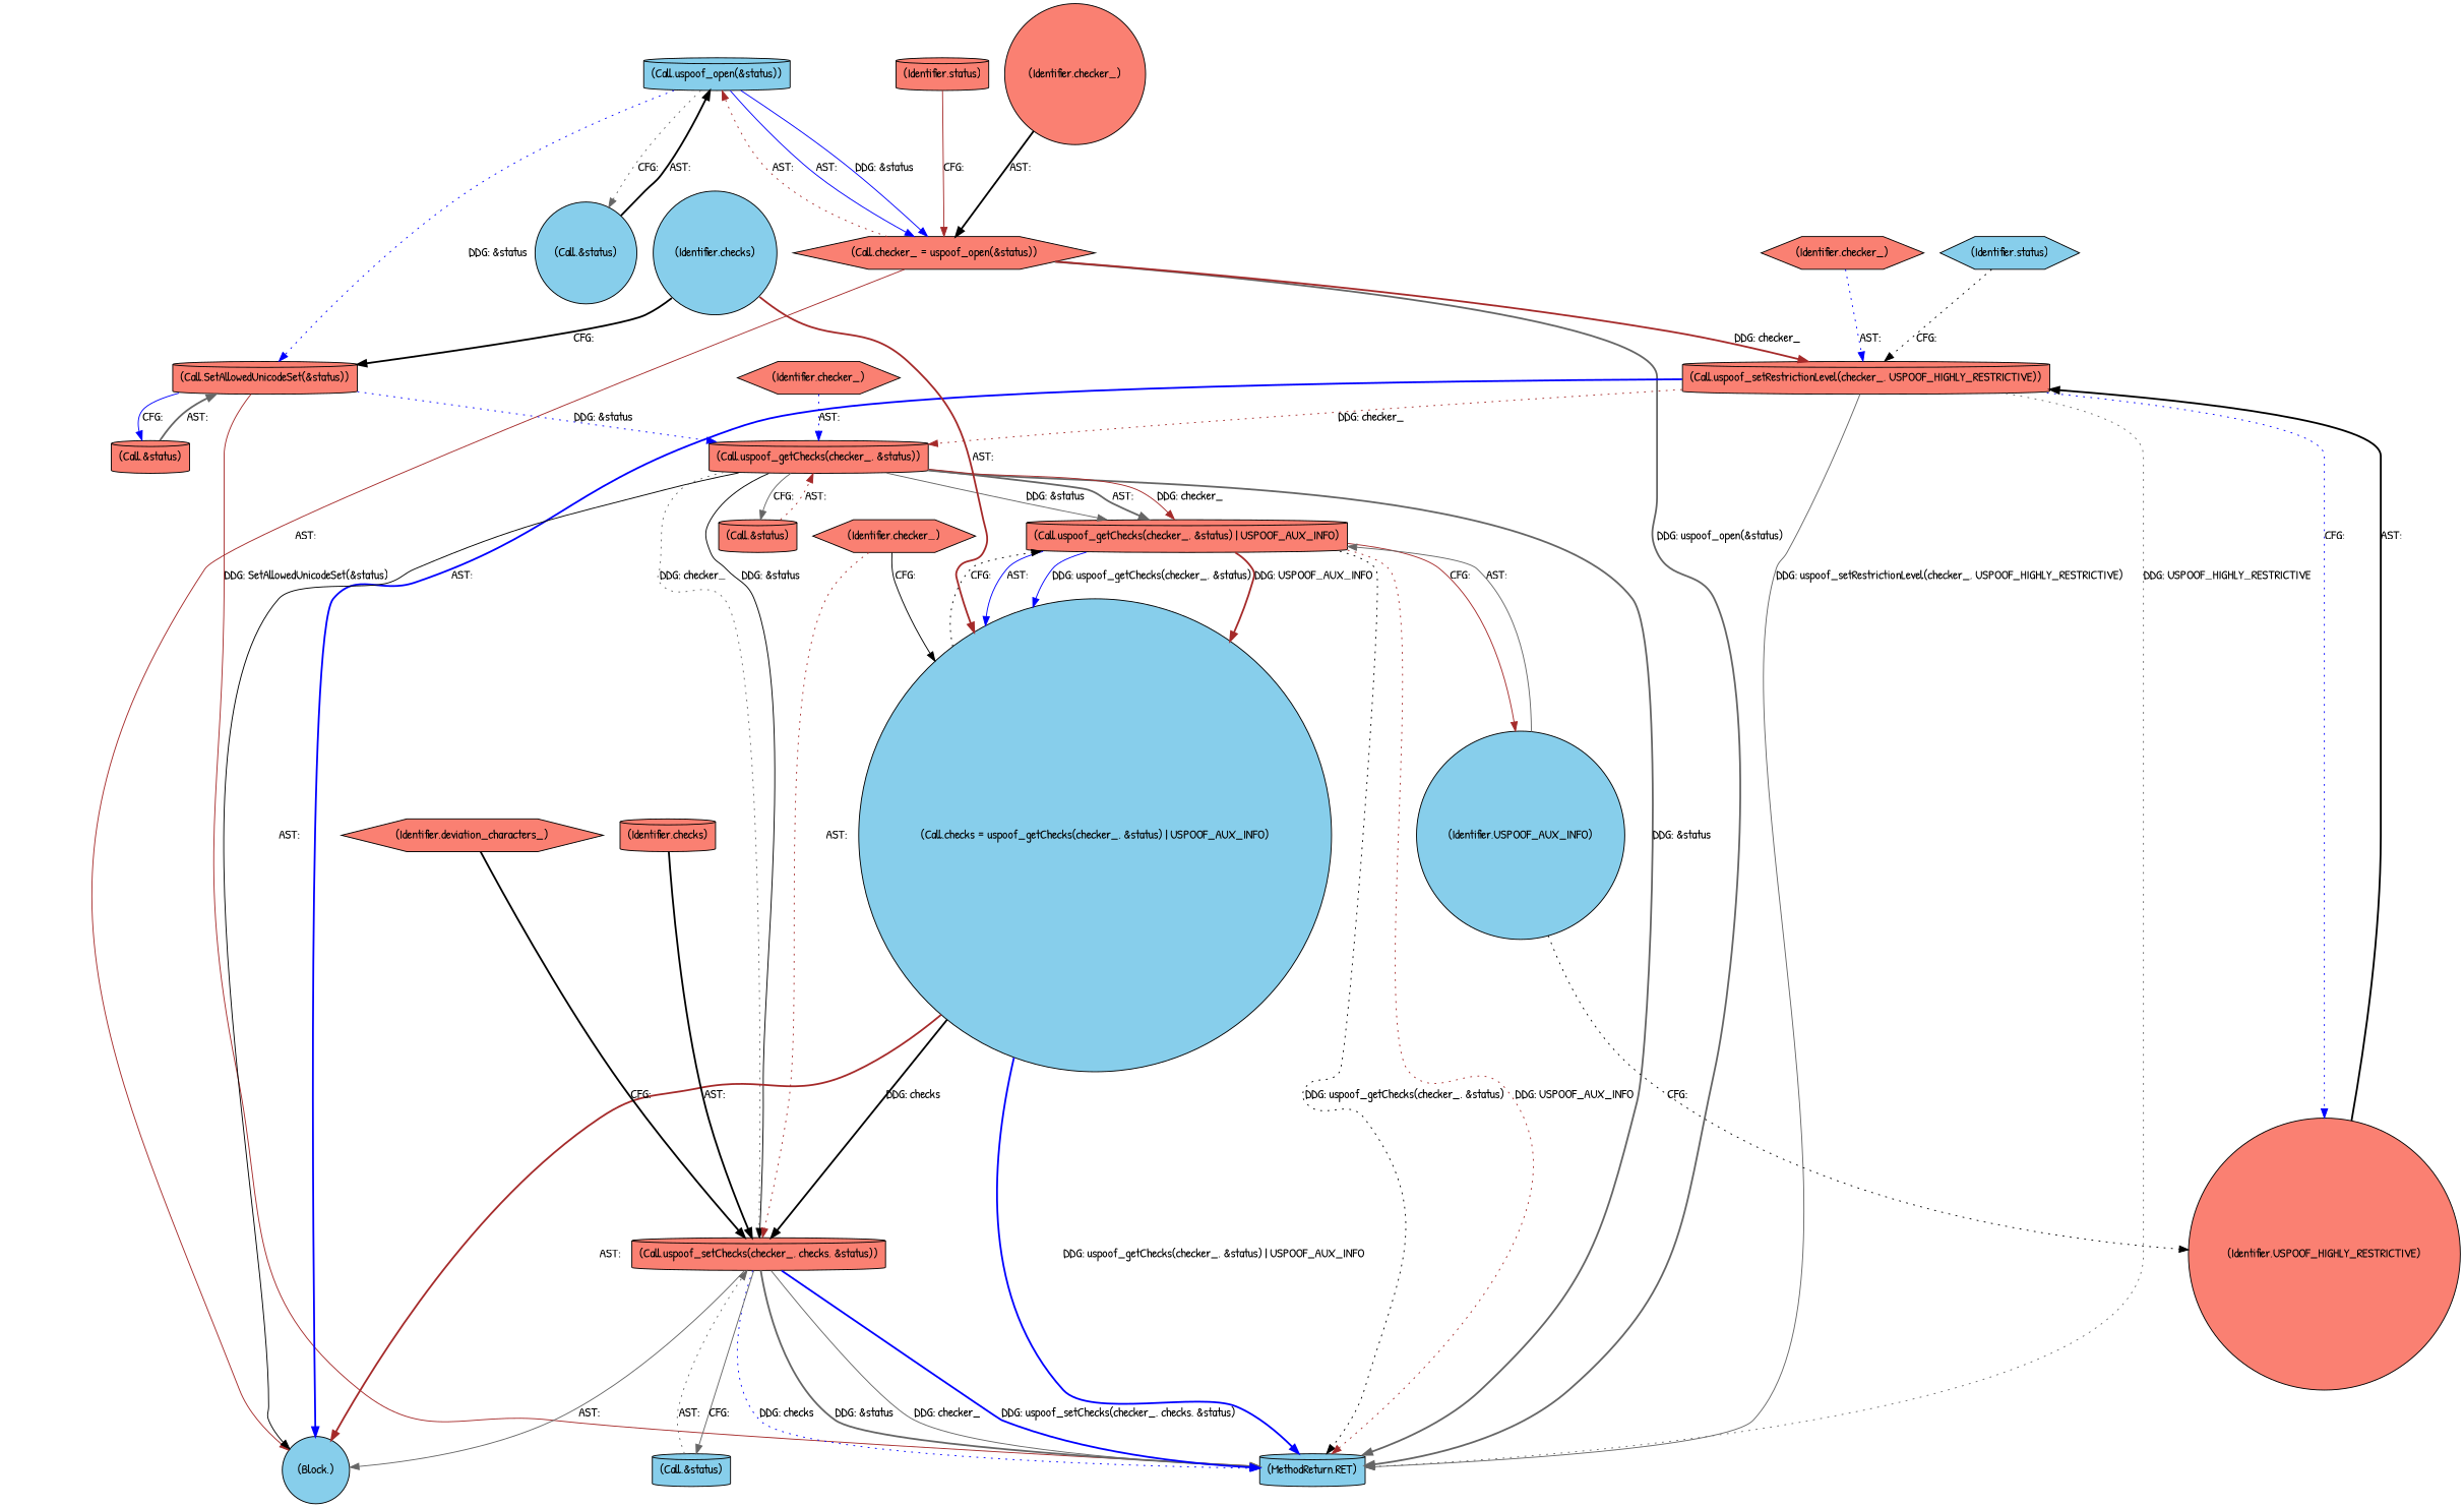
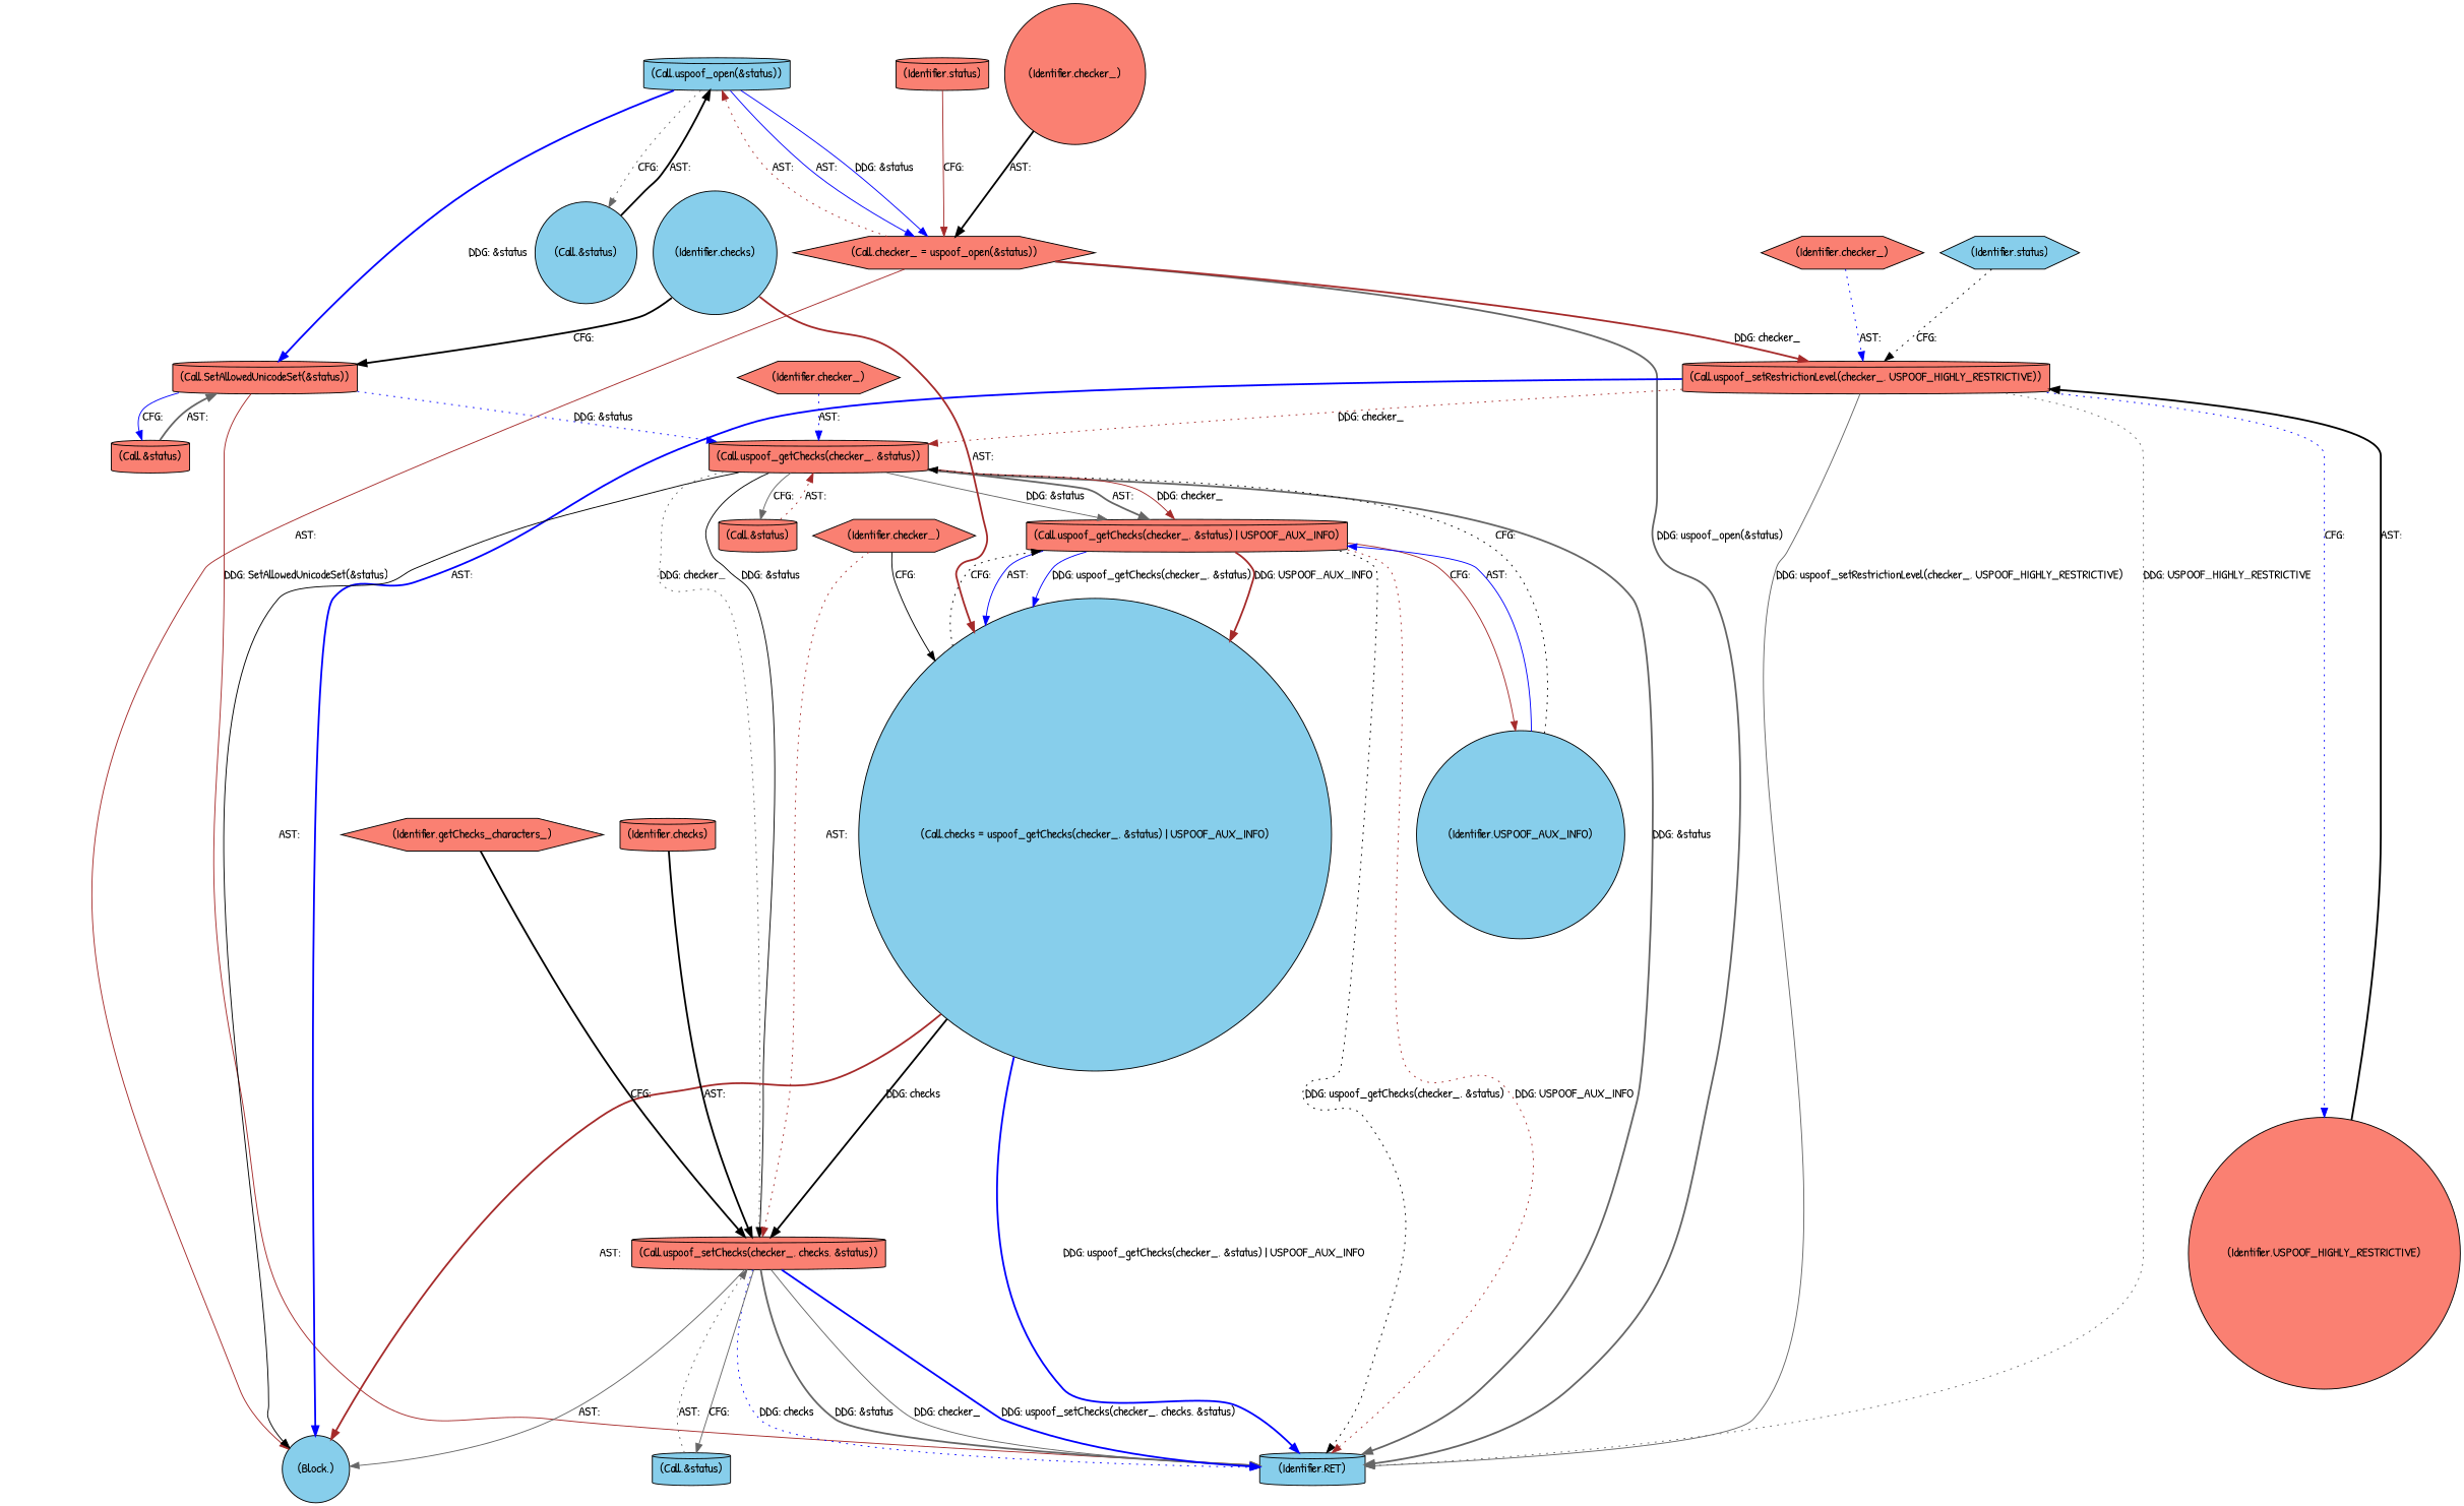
  digraph {
    fontname="Patrick Hand"
    node [fillcolor=salmon fontname="Patrick Hand" shape=cylinder style=filled]
    edge [color=gray40 fontname="Patrick Hand" style=solid]
    n1 [fillcolor=skyblue label="(Call,uspoof_open(&status))"]
    n2 [label="(Call,checker_ = uspoof_open(&status))" shape=hexagon]
    n3 [label="(Call,SetAllowedUnicodeSet(&status))"]
    n4 [fillcolor=skyblue label="(Call,&status)" shape=circle]
-   n5 [fillcolor=skyblue label="(MethodReturn,RET)"]
+   n5 [fillcolor=skyblue label="(Identifier,RET)"]
    n6 [label="(Call,uspoof_setRestrictionLevel(checker_, USPOOF_HIGHLY_RESTRICTIVE))"]
    n7 [fillcolor=skyblue label="(Block,)" shape=circle]
    n8 [label="(Call,uspoof_getChecks(checker_, &status))"]
    n9 [label="(Call,&status)"]
    n10 [label="(Identifier,USPOOF_HIGHLY_RESTRICTIVE)" shape=circle]
    n11 [label="(Call,uspoof_getChecks(checker_, &status) | USPOOF_AUX_INFO)"]
    n12 [label="(Call,uspoof_setChecks(checker_, checks, &status))"]
    n13 [label="(Call,&status)"]
    n14 [fillcolor=skyblue label="(Call,checks = uspoof_getChecks(checker_, &status) | USPOOF_AUX_INFO)" shape=circle]
    n15 [fillcolor=skyblue label="(Identifier,USPOOF_AUX_INFO)" shape=circle]
    n16 [fillcolor=skyblue label="(Call,&status)"]
    n17 [label="(Identifier,checker_)" shape=hexagon]
    n18 [label="(Identifier,status)"]
    n19 [fillcolor=skyblue label="(Identifier,status)" shape=hexagon]
    n20 [fillcolor=skyblue label="(Identifier,checks)" shape=circle]
-   n21 [label="(Identifier,deviation_characters_)" shape=hexagon]
+   n21 [label="(Identifier,getChecks_characters_)" shape=hexagon]
    n22 [label="(Identifier,checker_)" shape=hexagon]
    n23 [label="(Identifier,checker_)" shape=circle]
    n24 [label="(Identifier,checks)"]
    n25 [label="(Identifier,checker_)" shape=hexagon]
    n1 -> n2 [color=blue label="AST: "]
    n1 -> n2 [color=blue label="DDG: &status"]
-   n1 -> n3 [color=blue label="DDG: &status" style=dotted]
+   n1 -> n3 [color=blue label="DDG: &status" style=bold]
    n1 -> n4 [label="CFG: " style=dotted]
    n2 -> n1 [color=brown label="AST: " style=dotted]
    n2 -> n5 [label="DDG: uspoof_open(&status)" style=bold]
    n2 -> n6 [color=brown label="DDG: checker_" style=bold]
    n2 -> n7 [color=brown label="AST: "]
    n3 -> n5 [color=brown label="DDG: SetAllowedUnicodeSet(&status)"]
    n3 -> n8 [color=blue label="DDG: &status" style=dotted]
    n3 -> n9 [color=blue label="CFG: "]
    n4 -> n1 [color=black label="AST: " style=bold]
    n6 -> n5 [label="DDG: uspoof_setRestrictionLevel(checker_, USPOOF_HIGHLY_RESTRICTIVE)"]
    n6 -> n5 [label="DDG: USPOOF_HIGHLY_RESTRICTIVE" style=dotted]
    n6 -> n7 [color=blue label="AST: " style=bold]
    n6 -> n8 [color=brown label="DDG: checker_" style=dotted]
    n6 -> n10 [color=blue label="CFG: " style=dotted]
    n8 -> n5 [label="DDG: &status" style=bold]
    n8 -> n7 [color=black label="AST: "]
    n8 -> n11 [label="AST: " style=bold]
    n8 -> n11 [color=brown label="DDG: checker_"]
    n8 -> n11 [label="DDG: &status"]
    n8 -> n12 [label="DDG: checker_" style=dotted]
    n8 -> n12 [color=black label="DDG: &status"]
    n8 -> n13 [label="CFG: "]
    n9 -> n3 [label="AST: " style=bold]
    n10 -> n6 [color=black label="AST: " style=bold]
    n11 -> n5 [color=black label="DDG: uspoof_getChecks(checker_, &status)" style=dotted]
    n11 -> n5 [color=brown label="DDG: USPOOF_AUX_INFO" style=dotted]
    n11 -> n14 [color=blue label="AST: "]
    n11 -> n14 [color=blue label="DDG: uspoof_getChecks(checker_, &status)"]
    n11 -> n14 [color=brown label="DDG: USPOOF_AUX_INFO" style=bold]
    n11 -> n15 [color=brown label="CFG: "]
    n12 -> n5 [color=blue label="DDG: checks" style=dotted]
    n12 -> n5 [label="DDG: &status" style=bold]
    n12 -> n5 [label="DDG: checker_"]
    n12 -> n5 [color=blue label="DDG: uspoof_setChecks(checker_, checks, &status)" style=bold]
    n12 -> n7 [label="AST: "]
    n12 -> n16 [label="CFG: "]
    n13 -> n8 [color=brown label="AST: " style=dotted]
    n14 -> n5 [color=blue label="DDG: uspoof_getChecks(checker_, &status) | USPOOF_AUX_INFO" style=bold]
    n14 -> n7 [color=brown label="AST: " style=bold]
    n14 -> n11 [color=black label="CFG: " style=dotted]
    n14 -> n12 [color=black label="DDG: checks" style=bold]
-   n15 -> n10 [color=black label="CFG: " style=dotted]
-   n15 -> n11 [label="AST: "]
+   n15 -> n8 [color=black label="CFG: " style=dotted]
+   n15 -> n11 [color=blue label="AST: "]
    n16 -> n12 [label="AST: " style=dotted]
    n17 -> n12 [color=brown label="AST: " style=dotted]
    n17 -> n14 [color=black label="CFG: "]
    n18 -> n2 [color=brown label="CFG: "]
    n19 -> n6 [color=black label="CFG: " style=dotted]
    n20 -> n3 [color=black label="CFG: " style=bold]
    n20 -> n14 [color=brown label="AST: " style=bold]
    n21 -> n12 [color=black label="CFG: " style=bold]
    n22 -> n8 [color=blue label="AST: " style=dotted]
    n23 -> n2 [color=black label="AST: " style=bold]
    n24 -> n12 [color=black label="AST: " style=bold]
    n25 -> n6 [color=blue label="AST: " style=dotted]
  }
